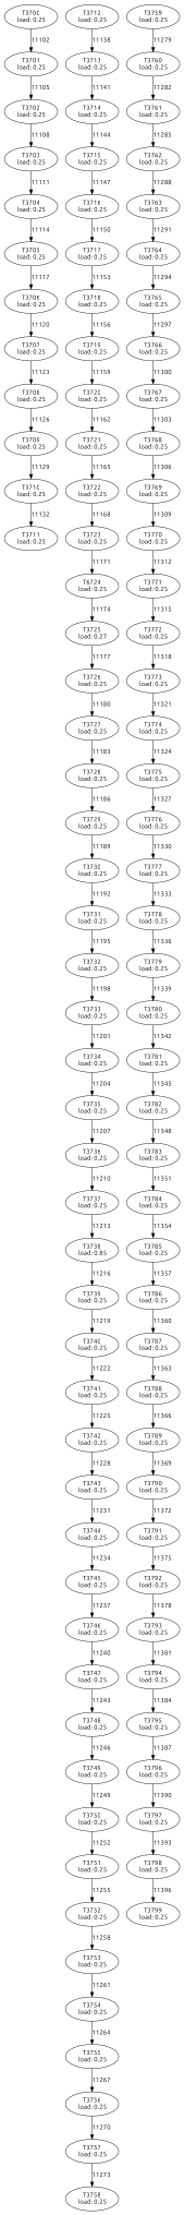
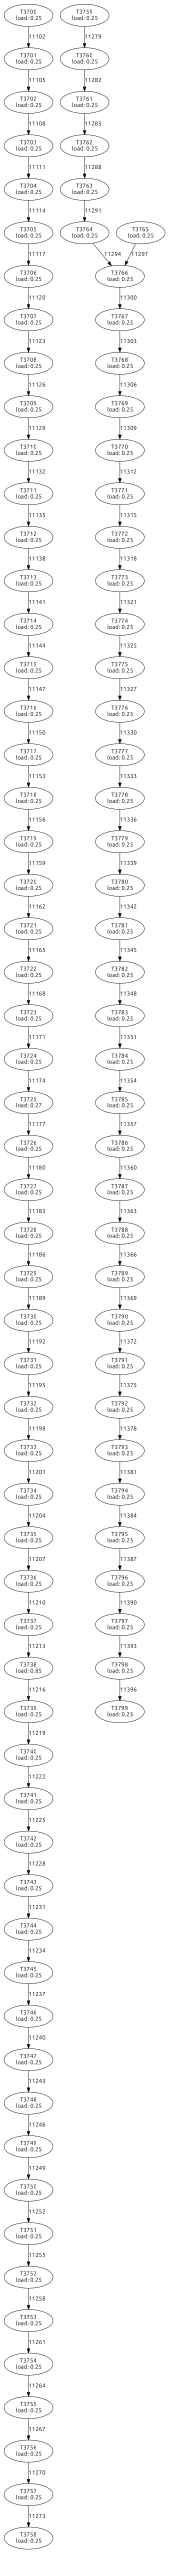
  digraph {
    fontname=Ubuntu
    node [fontname=Ubuntu]
    edge [fontname=Ubuntu]
    n1 [label="T3700\n load: 0.25"]
    n2 [label="T3701\n load: 0.25"]
    n3 [label="T3702\n load: 0.25"]
    n4 [label="T3703\n load: 0.25"]
    n5 [label="T3704\n load: 0.25"]
    n6 [label="T3705\n load: 0.25"]
    n7 [label="T3706\n load: 0.25"]
    n8 [label="T3707\n load: 0.25"]
    n9 [label="T3708\n load: 0.25"]
    n10 [label="T3709\n load: 0.25"]
    n11 [label="T3710\n load: 0.25"]
    n12 [label="T3711\n load: 0.25"]
    n13 [label="T3712\n load: 0.25"]
    n14 [label="T3713\n load: 0.25"]
    n15 [label="T3714\n load: 0.25"]
    n16 [label="T3715\n load: 0.25"]
    n17 [label="T3716\n load: 0.25"]
    n18 [label="T3717\n load: 0.25"]
    n19 [label="T3718\n load: 0.25"]
    n20 [label="T3719\n load: 0.25"]
    n21 [label="T3720\n load: 0.25"]
    n22 [label="T3721\n load: 0.25"]
    n23 [label="T3722\n load: 0.25"]
    n24 [label="T3723\n load: 0.25"]
-   n25 [label="T6724\n load: 0.25"]
+   n25 [label="T3724\n load: 0.25"]
    n26 [label="T3725\n load: 0.27"]
    n27 [label="T3726\n load: 0.25"]
    n28 [label="T3727\n load: 0.25"]
    n29 [label="T3728\n load: 0.25"]
    n30 [label="T3729\n load: 0.25"]
    n31 [label="T3730\n load: 0.25"]
    n32 [label="T3731\n load: 0.25"]
    n33 [label="T3732\n load: 0.25"]
    n34 [label="T3733\n load: 0.25"]
    n35 [label="T3734\n load: 0.25"]
    n36 [label="T3735\n load: 0.25"]
    n37 [label="T3736\n load: 0.25"]
    n38 [label="T3737\n load: 0.25"]
    n39 [label="T3738\n load: 0.85"]
    n40 [label="T3739\n load: 0.25"]
    n41 [label="T3740\n load: 0.25"]
    n42 [label="T3741\n load: 0.25"]
    n43 [label="T3742\n load: 0.25"]
    n44 [label="T3743\n load: 0.25"]
    n45 [label="T3744\n load: 0.25"]
    n46 [label="T3745\n load: 0.25"]
    n47 [label="T3746\n load: 0.25"]
    n48 [label="T3747\n load: 0.25"]
    n49 [label="T3748\n load: 0.25"]
    n50 [label="T3749\n load: 0.25"]
    n51 [label="T3750\n load: 0.25"]
    n52 [label="T3751\n load: 0.25"]
    n53 [label="T3752\n load: 0.25"]
    n54 [label="T3753\n load: 0.25"]
    n55 [label="T3754\n load: 0.25"]
    n56 [label="T3755\n load: 0.25"]
    n57 [label="T3756\n load: 0.25"]
    n58 [label="T3757\n load: 0.25"]
    n59 [label="T3758\n load: 0.25"]
    n60 [label="T3759\n load: 0.25"]
    n61 [label="T3760\n load: 0.25"]
    n62 [label="T3761\n load: 0.25"]
    n63 [label="T3762\n load: 0.25"]
    n64 [label="T3763\n load: 0.25"]
    n65 [label="T3764\n load: 0.25"]
    n66 [label="T3765\n load: 0.25"]
    n67 [label="T3766\n load: 0.25"]
    n68 [label="T3767\n load: 0.25"]
    n69 [label="T3768\n load: 0.25"]
    n70 [label="T3769\n load: 0.25"]
    n71 [label="T3770\n load: 0.25"]
    n72 [label="T3771\n load: 0.25"]
    n73 [label="T3772\n load: 0.25"]
    n74 [label="T3773\n load: 0.25"]
    n75 [label="T3774\n load: 0.25"]
    n76 [label="T3775\n load: 0.25"]
    n77 [label="T3776\n load: 0.25"]
    n78 [label="T3777\n load: 0.25"]
    n79 [label="T3778\n load: 0.25"]
    n80 [label="T3779\n load: 0.25"]
    n81 [label="T3780\n load: 0.25"]
    n82 [label="T3781\n load: 0.25"]
    n83 [label="T3782\n load: 0.25"]
    n84 [label="T3783\n load: 0.25"]
    n85 [label="T3784\n load: 0.25"]
    n86 [label="T3785\n load: 0.25"]
    n87 [label="T3786\n load: 0.25"]
    n88 [label="T3787\n load: 0.25"]
    n89 [label="T3788\n load: 0.25"]
    n90 [label="T3789\n load: 0.25"]
    n91 [label="T3790\n load: 0.25"]
    n92 [label="T3791\n load: 0.25"]
    n93 [label="T3792\n load: 0.25"]
    n94 [label="T3793\n load: 0.25"]
    n95 [label="T3794\n load: 0.25"]
    n96 [label="T3795\n load: 0.25"]
    n97 [label="T3796\n load: 0.25"]
    n98 [label="T3797\n load: 0.25"]
    n99 [label="T3798\n load: 0.25"]
    n100 [label="T3799\n load: 0.25"]
    n1 -> n2 [label=11102]
    n2 -> n3 [label=11105]
    n3 -> n4 [label=11108]
    n4 -> n5 [label=11111]
    n5 -> n6 [label=11114]
    n6 -> n7 [label=11117]
    n7 -> n8 [label=11120]
    n8 -> n9 [label=11123]
    n9 -> n10 [label=11126]
    n10 -> n11 [label=11129]
    n11 -> n12 [label=11132]
+   n12 -> n13 [label=11135]
    n13 -> n14 [label=11138]
    n14 -> n15 [label=11141]
    n15 -> n16 [label=11144]
    n16 -> n17 [label=11147]
    n17 -> n18 [label=11150]
    n18 -> n19 [label=11153]
    n19 -> n20 [label=11156]
    n20 -> n21 [label=11159]
    n21 -> n22 [label=11162]
    n22 -> n23 [label=11165]
    n23 -> n24 [label=11168]
    n24 -> n25 [label=11171]
    n25 -> n26 [label=11174]
    n26 -> n27 [label=11177]
    n27 -> n28 [label=11180]
    n28 -> n29 [label=11183]
    n29 -> n30 [label=11186]
    n30 -> n31 [label=11189]
    n31 -> n32 [label=11192]
    n32 -> n33 [label=11195]
    n33 -> n34 [label=11198]
    n34 -> n35 [label=11201]
    n35 -> n36 [label=11204]
    n36 -> n37 [label=11207]
    n37 -> n38 [label=11210]
    n38 -> n39 [label=11213]
    n39 -> n40 [label=11216]
    n40 -> n41 [label=11219]
    n41 -> n42 [label=11222]
    n42 -> n43 [label=11225]
    n43 -> n44 [label=11228]
    n44 -> n45 [label=11231]
    n45 -> n46 [label=11234]
    n46 -> n47 [label=11237]
    n47 -> n48 [label=11240]
    n48 -> n49 [label=11243]
    n49 -> n50 [label=11246]
    n50 -> n51 [label=11249]
    n51 -> n52 [label=11252]
    n52 -> n53 [label=11255]
    n53 -> n54 [label=11258]
    n54 -> n55 [label=11261]
    n55 -> n56 [label=11264]
    n56 -> n57 [label=11267]
    n57 -> n58 [label=11270]
    n58 -> n59 [label=11273]
    n60 -> n61 [label=11279]
    n61 -> n62 [label=11282]
    n62 -> n63 [label=11285]
    n63 -> n64 [label=11288]
    n64 -> n65 [label=11291]
-   n65 -> n66 [label=11294]
+   n65 -> n67 [label=11294]
    n66 -> n67 [label=11297]
    n67 -> n68 [label=11300]
    n68 -> n69 [label=11303]
    n69 -> n70 [label=11306]
    n70 -> n71 [label=11309]
    n71 -> n72 [label=11312]
    n72 -> n73 [label=11315]
    n73 -> n74 [label=11318]
    n74 -> n75 [label=11321]
-   n75 -> n76 [label=11324]
+   n75 -> n76 [label=11325]
    n76 -> n77 [label=11327]
    n77 -> n78 [label=11330]
    n78 -> n79 [label=11333]
    n79 -> n80 [label=11336]
    n80 -> n81 [label=11339]
    n81 -> n82 [label=11342]
    n82 -> n83 [label=11345]
    n83 -> n84 [label=11348]
    n84 -> n85 [label=11351]
    n85 -> n86 [label=11354]
    n86 -> n87 [label=11357]
    n87 -> n88 [label=11360]
    n88 -> n89 [label=11363]
    n89 -> n90 [label=11366]
    n90 -> n91 [label=11369]
    n91 -> n92 [label=11372]
    n92 -> n93 [label=11375]
    n93 -> n94 [label=11378]
    n94 -> n95 [label=11381]
    n95 -> n96 [label=11384]
    n96 -> n97 [label=11387]
    n97 -> n98 [label=11390]
    n98 -> n99 [label=11393]
    n99 -> n100 [label=11396]
  }
